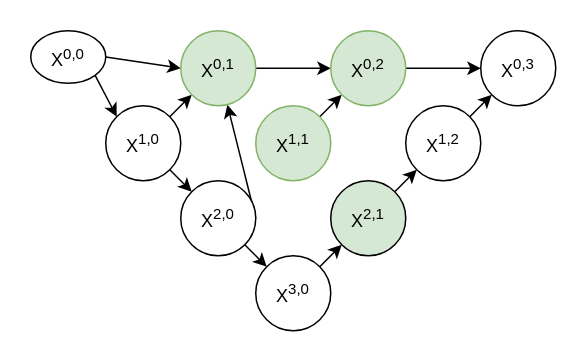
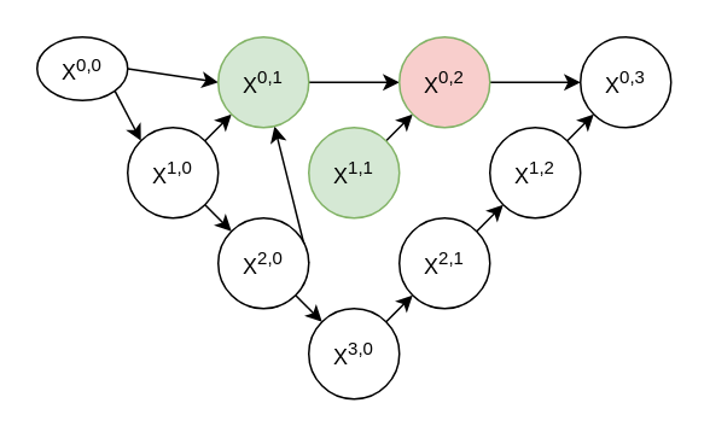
  <mxCell id="0" />
  <mxCell id="1" parent="0" />
  <mxCell id="2" style="rounded=0;orthogonalLoop=1;jettySize=auto;html=1;exitX=1;exitY=1;exitDx=0;exitDy=0;entryX=0;entryY=0;entryDx=0;entryDy=0;" edge="1" parent="1" source="4" target="7"><mxGeometry relative="1" as="geometry" /></mxCell>
  <mxCell id="3" style="edgeStyle=none;rounded=0;orthogonalLoop=1;jettySize=auto;html=1;exitX=1;exitY=0.5;exitDx=0;exitDy=0;entryX=0;entryY=0.5;entryDx=0;entryDy=0;" edge="1" parent="1" source="4" target="21"><mxGeometry relative="1" as="geometry" /></mxCell>
  <mxCell id="4" value="X&lt;sup&gt;0,0&lt;/sup&gt;" style="ellipse;whiteSpace=wrap;html=1;" vertex="1" parent="1"><mxGeometry x="20" y="20" width="50" height="35" as="geometry" /></mxCell>
  <mxCell id="5" style="edgeStyle=none;rounded=0;orthogonalLoop=1;jettySize=auto;html=1;exitX=1;exitY=1;exitDx=0;exitDy=0;entryX=0;entryY=0;entryDx=0;entryDy=0;" edge="1" parent="1" source="7" target="10"><mxGeometry relative="1" as="geometry" /></mxCell>
  <mxCell id="6" style="edgeStyle=none;rounded=0;orthogonalLoop=1;jettySize=auto;html=1;exitX=1;exitY=0;exitDx=0;exitDy=0;entryX=0;entryY=1;entryDx=0;entryDy=0;" edge="1" parent="1" source="7" target="21"><mxGeometry relative="1" as="geometry" /></mxCell>
  <mxCell id="7" value="X&lt;sup&gt;1,0&lt;/sup&gt;" style="ellipse;whiteSpace=wrap;html=1;" vertex="1" parent="1"><mxGeometry x="70" y="70" width="50" height="50" as="geometry" /></mxCell>
  <mxCell id="8" style="edgeStyle=none;rounded=0;orthogonalLoop=1;jettySize=auto;html=1;exitX=1;exitY=1;exitDx=0;exitDy=0;entryX=0;entryY=0;entryDx=0;entryDy=0;" edge="1" parent="1" source="10" target="12"><mxGeometry relative="1" as="geometry" /></mxCell>
  <mxCell id="9" style="edgeStyle=none;rounded=0;orthogonalLoop=1;jettySize=auto;html=1;exitX=1;exitY=0.5;exitDx=0;exitDy=0;" edge="1" parent="1" source="10" target="21"><mxGeometry relative="1" as="geometry" /></mxCell>
  <mxCell id="10" value="X&lt;sup&gt;2,0&lt;/sup&gt;" style="ellipse;whiteSpace=wrap;html=1;" vertex="1" parent="1"><mxGeometry x="120" y="120" width="50" height="50" as="geometry" /></mxCell>
  <mxCell id="11" style="edgeStyle=none;rounded=0;orthogonalLoop=1;jettySize=auto;html=1;exitX=1;exitY=0;exitDx=0;exitDy=0;entryX=1;entryY=0;entryDx=0;entryDy=0;" edge="1" parent="1" source="12" target="14"><mxGeometry relative="1" as="geometry" /></mxCell>
  <mxCell id="12" value="X&lt;sup&gt;3,0&lt;/sup&gt;" style="ellipse;whiteSpace=wrap;html=1;" vertex="1" parent="1"><mxGeometry x="170" y="170" width="50" height="50" as="geometry" /></mxCell>
  <mxCell id="13" style="edgeStyle=none;rounded=0;orthogonalLoop=1;jettySize=auto;html=1;exitX=0;exitY=1;exitDx=0;exitDy=0;entryX=0;entryY=1;entryDx=0;entryDy=0;" edge="1" parent="1" source="14" target="16"><mxGeometry relative="1" as="geometry" /></mxCell>
- <mxCell id="14" value="X&lt;sup&gt;2,1&lt;/sup&gt;" style="ellipse;whiteSpace=wrap;html=1;direction=west;fillColor=#d5e8d4;" vertex="1" parent="1"><mxGeometry x="220" y="120" width="50" height="50" as="geometry" /></mxCell>
+ <mxCell id="14" value="X&lt;sup&gt;2,1&lt;/sup&gt;" style="ellipse;whiteSpace=wrap;html=1;direction=west;" vertex="1" parent="1"><mxGeometry x="220" y="120" width="50" height="50" as="geometry" /></mxCell>
  <mxCell id="15" style="edgeStyle=none;rounded=0;orthogonalLoop=1;jettySize=auto;html=1;exitX=1;exitY=0;exitDx=0;exitDy=0;entryX=0;entryY=1;entryDx=0;entryDy=0;" edge="1" parent="1" source="16" target="17"><mxGeometry relative="1" as="geometry" /></mxCell>
  <mxCell id="16" value="X&lt;sup&gt;1,2&lt;/sup&gt;" style="ellipse;whiteSpace=wrap;html=1;" vertex="1" parent="1"><mxGeometry x="270" y="70" width="50" height="50" as="geometry" /></mxCell>
  <mxCell id="17" value="X&lt;sup&gt;0,3&lt;/sup&gt;" style="ellipse;whiteSpace=wrap;html=1;" vertex="1" parent="1"><mxGeometry x="320" y="20" width="50" height="50" as="geometry" /></mxCell>
  <mxCell id="18" style="edgeStyle=none;rounded=0;orthogonalLoop=1;jettySize=auto;html=1;exitX=1;exitY=0;exitDx=0;exitDy=0;entryX=0;entryY=1;entryDx=0;entryDy=0;" edge="1" parent="1" source="19" target="23"><mxGeometry relative="1" as="geometry" /></mxCell>
  <mxCell id="19" value="X&lt;sup&gt;1,1&lt;/sup&gt;" style="ellipse;whiteSpace=wrap;html=1;fillColor=#d5e8d4;strokeColor=#82b366;" vertex="1" parent="1"><mxGeometry x="170" y="70" width="50" height="50" as="geometry" /></mxCell>
  <mxCell id="20" style="edgeStyle=none;rounded=0;orthogonalLoop=1;jettySize=auto;html=1;exitX=1;exitY=0.5;exitDx=0;exitDy=0;entryX=0;entryY=0.5;entryDx=0;entryDy=0;" edge="1" parent="1" source="21" target="23"><mxGeometry relative="1" as="geometry" /></mxCell>
  <mxCell id="21" value="X&lt;sup&gt;0,1&lt;/sup&gt;" style="ellipse;whiteSpace=wrap;html=1;fillColor=#d5e8d4;strokeColor=#82b366;" vertex="1" parent="1"><mxGeometry x="120" y="20" width="50" height="50" as="geometry" /></mxCell>
  <mxCell id="22" style="edgeStyle=none;rounded=0;orthogonalLoop=1;jettySize=auto;html=1;exitX=1;exitY=0.5;exitDx=0;exitDy=0;entryX=0;entryY=0.5;entryDx=0;entryDy=0;" edge="1" parent="1" source="23" target="17"><mxGeometry relative="1" as="geometry" /></mxCell>
- <mxCell id="23" value="X&lt;sup&gt;0,2&lt;/sup&gt;" style="ellipse;whiteSpace=wrap;html=1;fillColor=#d5e8d4;strokeColor=#82b366;" vertex="1" parent="1"><mxGeometry x="220" y="20" width="50" height="50" as="geometry" /></mxCell>
+ <mxCell id="23" value="X&lt;sup&gt;0,2&lt;/sup&gt;" style="ellipse;whiteSpace=wrap;html=1;fillColor=#f8cecc;strokeColor=#82b366;" vertex="1" parent="1"><mxGeometry x="220" y="20" width="50" height="50" as="geometry" /></mxCell>
